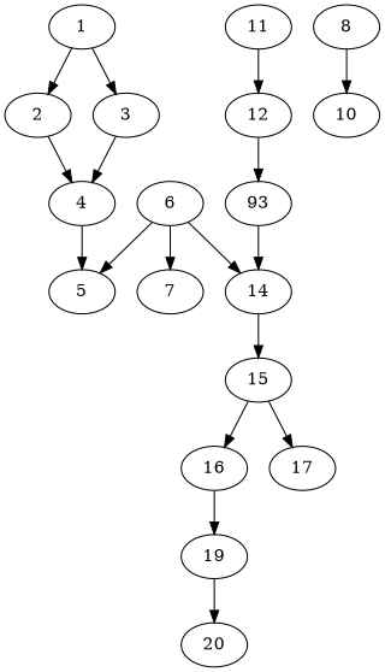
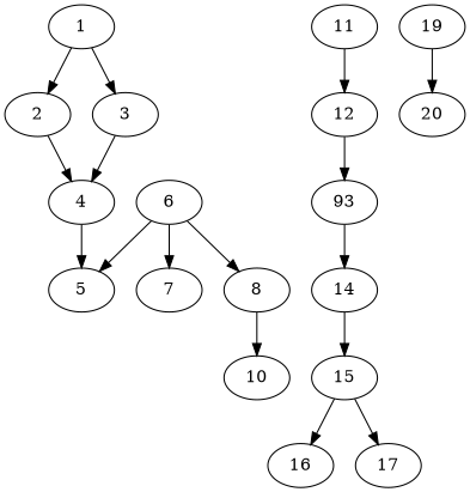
  digraph {
    node [alpha=0.06]
    1 [alpha=0.05 expect_size=44152832]
    2 [alpha=0.14 expect_size=34230272]
    3 [alpha=0.04 expect_size=22462464]
    4 [alpha=0.07 expect_size=11526144]
    5 [expect_size=49018880]
    6 [alpha=0.17 expect_size=6823936]
    7 [alpha=0.18 expect_size=23317504]
    8 [expect_size=50117632]
    10 [expect_size=43354112]
    11 [alpha=0.12 expect_size=19419136]
    12 [alpha=0.11 expect_size=30515200]
    n12 [alpha=0.12 expect_size=15583232 label=93]
    14 [alpha=0.01 expect_size=25076736]
    15 [alpha=0.05 expect_size=41718784]
    16 [alpha=0.10 expect_size=9753600]
    17 [alpha=0.18 expect_size=49072128]
    19 [expect_size=11339776]
    20 [alpha=0.07 expect_size=29324288]
    1 -> 2
    1 -> 3
    2 -> 4
    3 -> 4
    4 -> 5
    6 -> 5
    6 -> 7
-   6 -> 14
+   6 -> 8
    8 -> 10
    11 -> 12
    12 -> n12
    n12 -> 14
    14 -> 15
    15 -> 16
    15 -> 17
-   16 -> 19
    19 -> 20
  }
